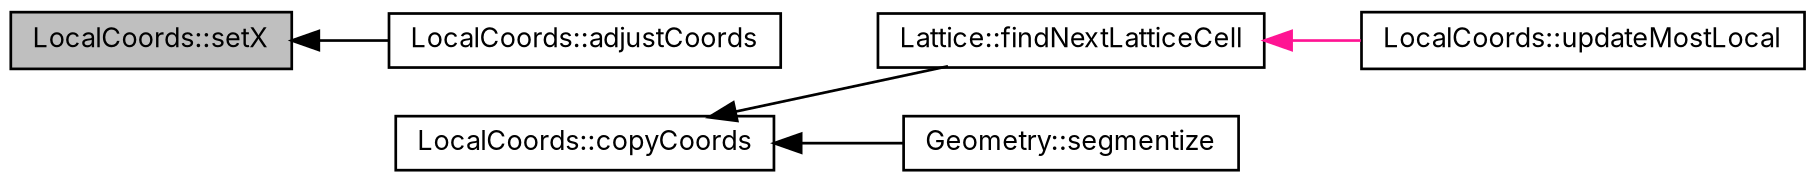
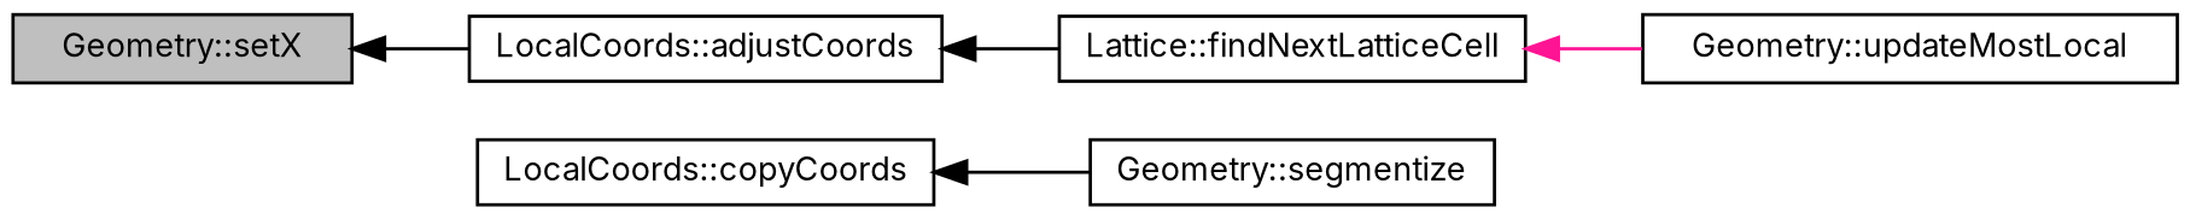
  digraph {
    fontname=Inter
    rankdir=LR
    node [color=black fillcolor=white fontname=Inter fontsize=10 shape=record style=filled]
    edge [color=black dir=back fontname=Inter fontsize=10 labelfontname=Helvetica labelfontsize=10 style=solid]
-   n1 [fillcolor=grey75 fontcolor=black height=0.2 label="LocalCoords::setX" width=0.4]
+   n1 [fillcolor=grey75 fontcolor=black height=0.2 label="Geometry::setX" width=0.4]
    n2 [height=0.2 label="LocalCoords::adjustCoords" width=0.4]
    n3 [height=0.2 label="Lattice::findNextLatticeCell" width=0.4]
    n4 [height=0.2 label="LocalCoords::copyCoords" width=0.4]
    n5 [height=0.2 label="Geometry::segmentize" width=0.4]
-   n6 [height=0.2 label="LocalCoords::updateMostLocal" width=0.4]
+   n6 [height=0.2 label="Geometry::updateMostLocal" width=0.4]
    n1 -> n2
-   n4 -> n3
+   n2 -> n3
    n3 -> n6 [color=deeppink]
    n4 -> n5
  }
